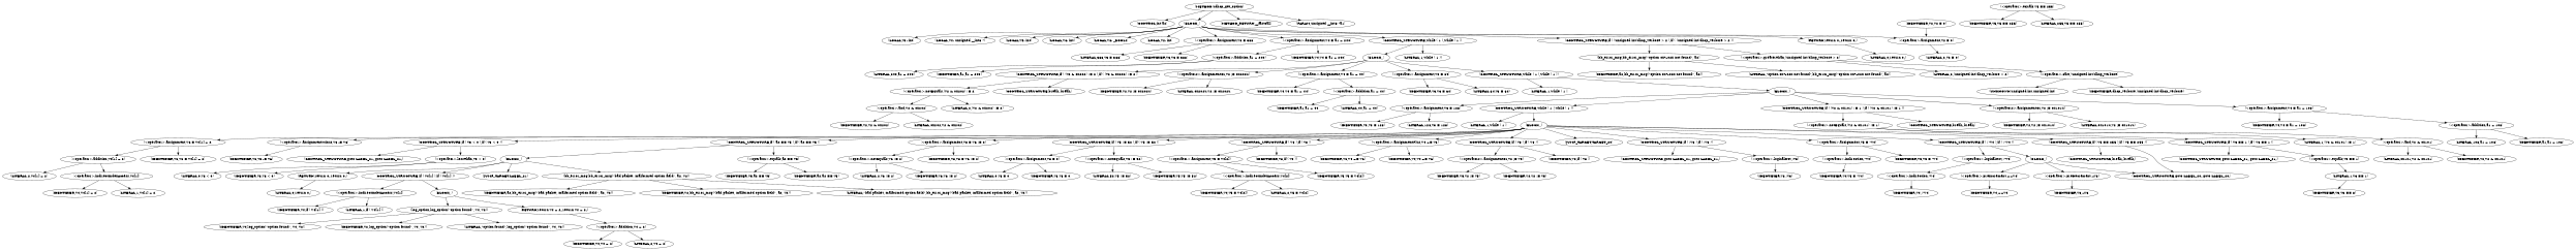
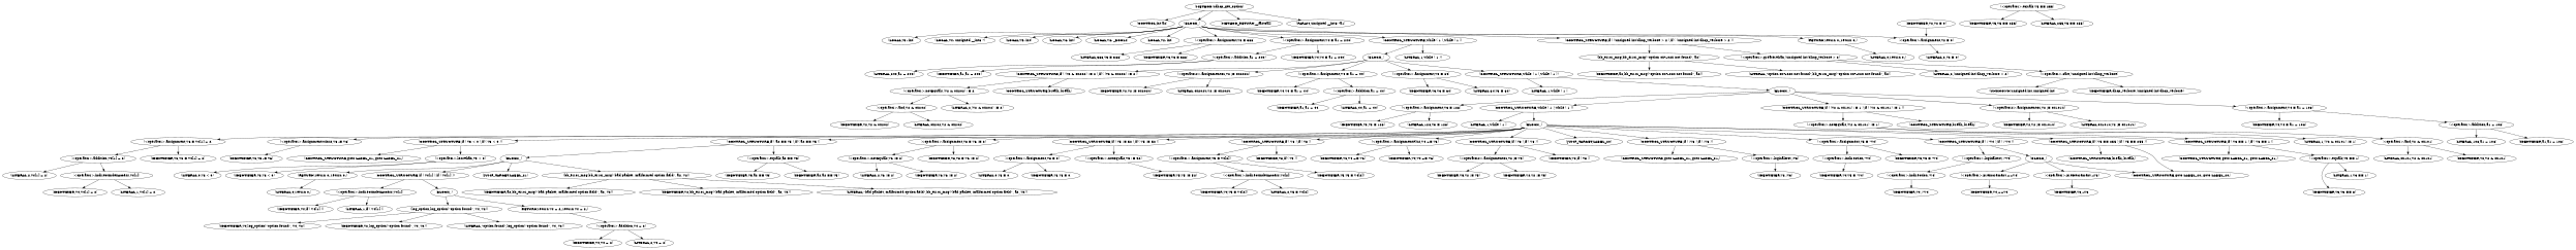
  digraph {
    n1 [label="(METHOD,udhcp_get_option)"]
    n2 [label="(PARAM,unsigned __int8 *a1)"]
    n3 [label="(CONTROL,int a2)"]
    n4 [label="(BLOCK,,)"]
    n5 [label="(METHOD_RETURN,__fastcall)"]
    n6 [label="(LOCAL,v2: int)"]
    n7 [label="(LOCAL,v3: int)"]
    n8 [label="(LOCAL,v4: unsigned __int8 *)"]
    n9 [label="(LOCAL,v5: int)"]
    n10 [label="(LOCAL,v6: int)"]
    n11 [label="(LOCAL,v8: _BOOL4)"]
    n12 [label="(<operator>.assignment,v2 = 0)"]
    n13 [label="(<operator>.assignment,v3 = 388)"]
    n14 [label="(<operator>.assignment,v4 = a1 + 240)"]
    n15 [label="(CONTROL_STRUCTURE,while ( 1 ),while ( 1 ))"]
    n16 [label="(CONTROL_STRUCTURE,if ( (unsigned int)dhcp_verbose > 2 ),if ( (unsigned int)dhcp_verbose > 2 ))"]
    n17 [label="(RETURN,return 0;,return 0;)"]
    n18 [label="(LITERAL,2,v2 = 0)"]
    n19 [label="(IDENTIFIER,v3,v3 = 388)"]
    n20 [label="(LITERAL,388,v3 = 388)"]
    n21 [label="(IDENTIFIER,v4,v4 = a1 + 240)"]
    n22 [label="(<operator>.addition,a1 + 240)"]
    n23 [label="(LITERAL,1,while ( 1 ))"]
    n24 [label="(BLOCK,,)"]
    n25 [label="(<operator>.greaterThan,(unsigned int)dhcp_verbose > 2)"]
    n26 [label="(bb_error_msg,bb_error_msg(\"option 0x%02x not found\", a2))"]
    n27 [label="(LITERAL,0,return 0;)"]
    n28 [label="(IDENTIFIER,v2,v2 = 0)"]
    n29 [label="(IDENTIFIER,a1,a1 + 240)"]
    n30 [label="(LITERAL,240,a1 + 240)"]
    n31 [label="(CONTROL_STRUCTURE,while ( 1 ),while ( 1 ))"]
    n32 [label="(CONTROL_STRUCTURE,if ( (v2 & 0x202) != 2 ),if ( (v2 & 0x202) != 2 ))"]
    n33 [label="(<operators>.assignmentOr,v2 |= 0x202u)"]
    n34 [label="(<operator>.assignment,v4 = a1 + 44)"]
    n35 [label="(<operator>.assignment,v3 = 64)"]
    n36 [label="(LITERAL,1,while ( 1 ))"]
    n37 [label="(BLOCK,,)"]
    n38 [label="(<operator>.notEquals,(v2 & 0x202) != 2)"]
    n39 [label="(CONTROL_STRUCTURE,break;,break;)"]
    n40 [label="(IDENTIFIER,v2,v2 |= 0x202u)"]
    n41 [label="(LITERAL,0x202u,v2 |= 0x202u)"]
    n42 [label="(IDENTIFIER,v4,v4 = a1 + 44)"]
    n43 [label="(<operator>.addition,a1 + 44)"]
    n44 [label="(IDENTIFIER,v3,v3 = 64)"]
    n45 [label="(LITERAL,64,v3 = 64)"]
    n46 [label="(CONTROL_STRUCTURE,while ( 1 ),while ( 1 ))"]
    n47 [label="(CONTROL_STRUCTURE,if ( (v2 & 0x101) != 1 ),if ( (v2 & 0x101) != 1 ))"]
    n48 [label="(<operators>.assignmentOr,v2 |= 0x101u)"]
    n49 [label="(<operator>.assignment,v4 = a1 + 108)"]
    n50 [label="(<operator>.assignment,v3 = 128)"]
    n51 [label="(LITERAL,1,while ( 1 ))"]
    n52 [label="(BLOCK,,)"]
    n53 [label="(<operator>.notEquals,(v2 & 0x101) != 1)"]
    n54 [label="(CONTROL_STRUCTURE,break;,break;)"]
    n55 [label="(IDENTIFIER,v2,v2 |= 0x101u)"]
    n56 [label="(LITERAL,0x101u,v2 |= 0x101u)"]
    n57 [label="(IDENTIFIER,v4,v4 = a1 + 108)"]
    n58 [label="(<operator>.addition,a1 + 108)"]
    n59 [label="(IDENTIFIER,v3,v3 = 128)"]
    n60 [label="(LITERAL,128,v3 = 128)"]
    n61 [label="(<operator>.assignment,v5 = *v4)"]
    n62 [label="(CONTROL_STRUCTURE,if ( !*v4 ),if ( !*v4 ))"]
    n63 [label="(CONTROL_STRUCTURE,if ( v5 == 255 ),if ( v5 == 255 ))"]
    n64 [label="(CONTROL_STRUCTURE,if ( v3 == 1 ),if ( v3 == 1 ))"]
    n65 [label="(<operator>.assignment,v6 = v4[1] + 2)"]
    n66 [label="(<operator>.assignmentMinus,v3 -= v6)"]
    n67 [label="(CONTROL_STRUCTURE,if ( v3 < 0 ),if ( v3 < 0 ))"]
    n68 [label="(CONTROL_STRUCTURE,if ( a2 == v5 ),if ( a2 == v5 ))"]
    n69 [label="(<operator>.assignment,v8 = v6 != 2)"]
    n70 [label="(CONTROL_STRUCTURE,if ( v5 != 52 ),if ( v5 != 52 ))"]
    n71 [label="(CONTROL_STRUCTURE,if ( v8 ),if ( v8 ))"]
    n72 [label="(<operator>.assignmentPlus,v4 += v6)"]
    n73 [label="(CONTROL_STRUCTURE,if ( v8 ),if ( v8 ))"]
-   n74 [label="(JUMP_TARGET,TARGET_20)"]
+   n74 [label="(JUMP_TARGET,LABEL_20)"]
    n75 [label="(CONTROL_STRUCTURE,if ( !v3 ),if ( !v3 ))"]
    n76 [label="(IDENTIFIER,v5,v5 = *v4)"]
    n77 [label="(<operator>.indirection,*v4)"]
    n78 [label="(<operator>.logicalNot,!*v4)"]
    n79 [label="(BLOCK,,)"]
    n80 [label="(CONTROL_STRUCTURE,goto LABEL_20;,goto LABEL_20;)"]
    n81 [label="(CONTROL_STRUCTURE,break;,break;)"]
    n82 [label="(<operator>.equals,v3 == 1)"]
    n83 [label="(CONTROL_STRUCTURE,goto LABEL_21;,goto LABEL_21;)"]
    n84 [label="(IDENTIFIER,v6,v6 = v4[1] + 2)"]
    n85 [label="(<operator>.addition,v4[1] + 2)"]
    n86 [label="(IDENTIFIER,v6,v3 -= v6)"]
    n87 [label="(<operator>.lessThan,v3 < 0)"]
    n88 [label="(CONTROL_STRUCTURE,goto LABEL_21;,goto LABEL_21;)"]
    n89 [label="(<operator>.equals,a2 == v5)"]
    n90 [label="(BLOCK,,)"]
    n91 [label="(IDENTIFIER,v8,v8 = v6 != 2)"]
    n92 [label="(<operator>.notEquals,v6 != 2)"]
    n93 [label="(<operator>.notEquals,v5 != 52)"]
    n94 [label="(<operator>.assignment,v8 = 0)"]
    n95 [label="(IDENTIFIER,v8,if ( v8 ))"]
    n96 [label="(<operator>.assignment,v5 = v4[2])"]
    n97 [label="(IDENTIFIER,v4,v4 += v6)"]
    n98 [label="(IDENTIFIER,v6,v4 += v6)"]
    n99 [label="(IDENTIFIER,v8,if ( v8 ))"]
    n100 [label="(<operators>.assignmentOr,v2 |= v5)"]
    n101 [label="(<operator>.logicalNot,!v3)"]
    n102 [label="(CONTROL_STRUCTURE,goto LABEL_21;,goto LABEL_21;)"]
    n103 [label="(IDENTIFIER,v4,v5 = *v4)"]
    n104 [label="(<operator>.indirection,*v4)"]
    n105 [label="(<operator>.preDecrement,--v3)"]
    n106 [label="(<operator>.preIncrement,++v4)"]
    n107 [label="(IDENTIFIER,v4,!*v4)"]
    n108 [label="(IDENTIFIER,v3,--v3)"]
    n109 [label="(IDENTIFIER,v4,++v4)"]
    n110 [label="(<operator>.equals,v5 == 255)"]
    n111 [label="(IDENTIFIER,v5,v5 == 255)"]
    n112 [label="(LITERAL,255,v5 == 255)"]
    n113 [label="(IDENTIFIER,v3,v3 == 8)"]
    n114 [label="(LITERAL,1,v3 == 1)"]
    n115 [label="(<operator>.indirectIndexAccess,v4[1])"]
    n116 [label="(LITERAL,2,v4[1] + 2)"]
    n117 [label="(IDENTIFIER,v4,v4[1] + 2)"]
    n118 [label="(LITERAL,1,v4[1] + 2)"]
    n119 [label="(IDENTIFIER,v3,v3 < 0)"]
    n120 [label="(LITERAL,0,v3 < 0)"]
    n121 [label="(IDENTIFIER,a2,a2 == v5)"]
    n122 [label="(IDENTIFIER,v5,a2 == v5)"]
    n123 [label="(CONTROL_STRUCTURE,if ( v4[1] ),if ( v4[1] ))"]
    n124 [label="(JUMP_TARGET,LABEL_21)"]
    n125 [label="(bb_error_msg,bb_error_msg(\"bad packet, malformed option field\", a2, v2))"]
    n126 [label="(RETURN,return 0;,return 0;)"]
    n127 [label="(<operator>.indirectIndexAccess,v4[1])"]
    n128 [label="(BLOCK,,)"]
    n129 [label="(LITERAL,\"bad packet, malformed option field\",bb_error_msg(\"bad packet, malformed option field\", a2, v2))"]
    n130 [label="(IDENTIFIER,a2,bb_error_msg(\"bad packet, malformed option field\", a2, v2))"]
    n131 [label="(IDENTIFIER,v2,bb_error_msg(\"bad packet, malformed option field\", a2, v2))"]
    n132 [label="(LITERAL,0,return 0;)"]
    n133 [label="(IDENTIFIER,v4,if ( v4[1] ))"]
    n134 [label="(LITERAL,1,if ( v4[1] ))"]
    n135 [label="(log_option,log_option(\"option found\", v4, v2))"]
    n136 [label="(RETURN,return v4 + 2;,return v4 + 2;)"]
    n137 [label="(LITERAL,\"option found\",log_option(\"option found\", v4, v2))"]
    n138 [label="(IDENTIFIER,v4,log_option(\"option found\", v4, v2))"]
    n139 [label="(IDENTIFIER,v2,log_option(\"option found\", v4, v2))"]
    n140 [label="(<operator>.addition,v4 + 2)"]
    n141 [label="(IDENTIFIER,v4,v4 + 2)"]
    n142 [label="(LITERAL,2,v4 + 2)"]
    n143 [label="(IDENTIFIER,v6,v6 != 2)"]
    n144 [label="(LITERAL,2,v6 != 2)"]
    n145 [label="(IDENTIFIER,v5,v5 != 52)"]
-   n146 [label="(LITERAL,52,v5 != 52)"]
    n147 [label="(IDENTIFIER,v8,v8 = 0)"]
    n148 [label="(LITERAL,0,v8 = 0)"]
    n149 [label="(IDENTIFIER,v5,v5 = v4[2])"]
    n150 [label="(<operator>.indirectIndexAccess,v4[2])"]
    n151 [label="(IDENTIFIER,v4,v5 = v4[2])"]
    n152 [label="(LITERAL,2,v5 = v4[2])"]
    n153 [label="(IDENTIFIER,v2,v2 |= v5)"]
    n154 [label="(IDENTIFIER,v5,v2 |= v5)"]
    n155 [label="(IDENTIFIER,v3,!v3)"]
    n156 [label="(<operator>.and,v2 & 0x101)"]
    n157 [label="(LITERAL,1,(v2 & 0x101) != 1)"]
    n158 [label="(IDENTIFIER,v2,v2 & 0x101)"]
    n159 [label="(LITERAL,0x101,v2 & 0x101)"]
    n160 [label="(IDENTIFIER,a1,a1 + 108)"]
    n161 [label="(LITERAL,108,a1 + 108)"]
    n162 [label="(<operator>.and,v2 & 0x202)"]
    n163 [label="(LITERAL,2,(v2 & 0x202) != 2)"]
    n164 [label="(IDENTIFIER,v2,v2 & 0x202)"]
    n165 [label="(LITERAL,0x202,v2 & 0x202)"]
    n166 [label="(IDENTIFIER,a1,a1 + 44)"]
    n167 [label="(LITERAL,44,a1 + 44)"]
    n168 [label="(<operator>.cast,(unsigned int)dhcp_verbose)"]
    n169 [label="(LITERAL,2,(unsigned int)dhcp_verbose > 2)"]
    n170 [label="(LITERAL,\"option 0x%02x not found\",bb_error_msg(\"option 0x%02x not found\", a2))"]
    n171 [label="(IDENTIFIER,a2,bb_error_msg(\"option 0x%02x not found\", a2))"]
    n172 [label="(UNKNOWN,unsigned int,unsigned int)"]
    n173 [label="(IDENTIFIER,dhcp_verbose,(unsigned int)dhcp_verbose)"]
    n1 -> n2
    n1 -> n3
    n1 -> n4
    n1 -> n5
    n4 -> n6
    n4 -> n7
    n4 -> n8
    n4 -> n9
    n4 -> n10
    n4 -> n11
    n4 -> n12
    n4 -> n13
    n4 -> n14
    n4 -> n15
    n4 -> n16
    n4 -> n17
    n12 -> n18
    n13 -> n19
    n13 -> n20
    n14 -> n21
    n14 -> n22
    n15 -> n23
    n15 -> n24
    n16 -> n25
    n16 -> n26
    n17 -> n27
    n22 -> n29
    n22 -> n30
    n24 -> n31
    n24 -> n32
    n24 -> n33
    n24 -> n34
    n24 -> n35
    n25 -> n168
    n25 -> n169
    n26 -> n170
    n26 -> n171
    n28 -> n12
    n31 -> n36
    n31 -> n37
    n32 -> n38
    n32 -> n39
    n33 -> n40
    n33 -> n41
    n34 -> n42
    n34 -> n43
    n35 -> n44
    n35 -> n45
    n37 -> n46
    n37 -> n47
    n37 -> n48
    n37 -> n49
    n37 -> n50
    n38 -> n162
    n38 -> n163
    n43 -> n166
    n43 -> n167
    n46 -> n51
    n46 -> n52
    n47 -> n53
    n47 -> n54
    n48 -> n55
    n48 -> n56
    n49 -> n57
    n49 -> n58
    n50 -> n59
    n50 -> n60
    n52 -> n61
    n52 -> n62
    n52 -> n63
    n52 -> n64
    n52 -> n65
    n52 -> n66
    n52 -> n67
    n52 -> n68
    n52 -> n69
    n52 -> n70
    n52 -> n71
    n52 -> n72
    n52 -> n73
    n52 -> n74
    n52 -> n75
    n53 -> n156
    n53 -> n157
    n58 -> n160
    n58 -> n161
    n61 -> n76
    n61 -> n77
    n62 -> n78
    n62 -> n79
    n63 -> n80
    n63 -> n81
    n64 -> n82
    n64 -> n83
    n65 -> n84
    n65 -> n85
    n66 -> n86
    n67 -> n87
    n67 -> n88
    n68 -> n89
    n68 -> n90
    n69 -> n91
    n69 -> n92
    n70 -> n93
    n70 -> n94
    n71 -> n95
    n71 -> n96
    n72 -> n97
    n72 -> n98
    n73 -> n99
    n73 -> n100
    n75 -> n101
    n75 -> n102
    n77 -> n103
    n78 -> n104
    n79 -> n80
    n79 -> n105
    n79 -> n106
-   n114 -> n113
+   n82 -> n113
    n82 -> n114
    n85 -> n115
    n85 -> n116
    n87 -> n119
    n87 -> n120
    n89 -> n121
    n89 -> n122
    n90 -> n123
    n90 -> n124
    n90 -> n125
    n90 -> n126
    n92 -> n143
    n92 -> n144
    n93 -> n145
-   n93 -> n146
    n94 -> n147
    n94 -> n148
    n96 -> n149
    n96 -> n150
    n100 -> n153
    n100 -> n154
    n101 -> n155
    n104 -> n107
    n105 -> n108
    n106 -> n109
    n110 -> n111
    n110 -> n112
    n115 -> n117
    n115 -> n118
    n123 -> n127
    n123 -> n128
    n125 -> n129
    n125 -> n130
    n125 -> n131
    n126 -> n132
    n127 -> n133
    n127 -> n134
    n128 -> n135
    n128 -> n136
    n135 -> n137
    n135 -> n138
    n135 -> n139
    n136 -> n140
    n140 -> n141
    n140 -> n142
    n150 -> n151
    n150 -> n152
    n156 -> n158
    n156 -> n159
    n162 -> n164
    n162 -> n165
    n168 -> n172
    n168 -> n173
  }
